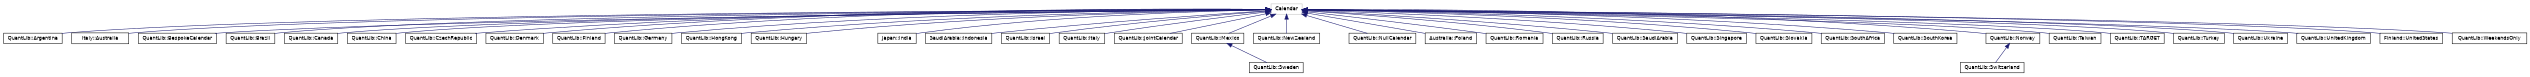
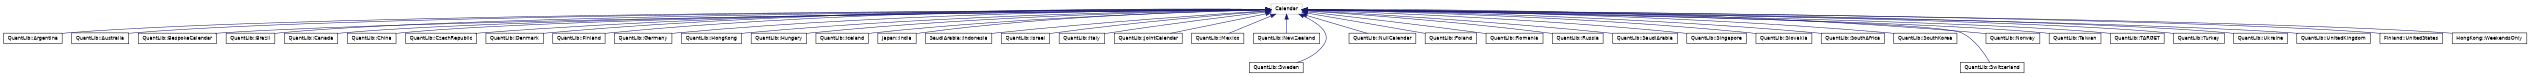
  digraph {
    rankdir=TB
    node [color=black fillcolor=white fontname=Helvetica fontsize=10 shape=record style=filled]
    edge [color=midnightblue dir=back fontname=Helvetica fontsize=10 labelfontname=Helvetica labelfontsize=10 style=solid]
    n1 [color=grey75 height=0.2 label=Calendar width=0.4]
    n2 [height=0.2 label="QuantLib::Argentina" width=0.4]
-   n3 [height=0.2 label="Italy::Australia" width=0.4]
+   n3 [height=0.2 label="QuantLib::Australia" width=0.4]
    n4 [height=0.2 label="QuantLib::BespokeCalendar" width=0.4]
    n5 [height=0.2 label="QuantLib::Brazil" width=0.4]
    n6 [height=0.2 label="QuantLib::Canada" width=0.4]
    n7 [height=0.2 label="QuantLib::China" width=0.4]
    n8 [height=0.2 label="QuantLib::CzechRepublic" width=0.4]
    n9 [height=0.2 label="QuantLib::Denmark" width=0.4]
    n10 [height=0.2 label="QuantLib::Finland" width=0.4]
    n11 [height=0.2 label="QuantLib::Germany" width=0.4]
    n12 [height=0.2 label="QuantLib::HongKong" width=0.4]
    n13 [height=0.2 label="QuantLib::Hungary" width=0.4]
+   n14 [height=0.2 label="QuantLib::Iceland" width=0.4]
    n15 [height=0.2 label="Japan::India" width=0.4]
    n16 [height=0.2 label="SaudiArabia::Indonesia" width=0.4]
    n17 [height=0.2 label="QuantLib::Israel" width=0.4]
    n18 [height=0.2 label="QuantLib::Italy" width=0.4]
    n19 [height=0.2 label="QuantLib::JointCalendar" width=0.4]
    n20 [height=0.2 label="QuantLib::Mexico" width=0.4]
    n21 [height=0.2 label="QuantLib::NewZealand" width=0.4]
    n22 [height=0.2 label="QuantLib::Norway" width=0.4]
    n23 [height=0.2 label="QuantLib::NullCalendar" width=0.4]
-   n24 [height=0.2 label="Australia::Poland" width=0.4]
+   n24 [height=0.2 label="QuantLib::Poland" width=0.4]
    n25 [height=0.2 label="QuantLib::Romania" width=0.4]
    n26 [height=0.2 label="QuantLib::Russia" width=0.4]
    n27 [height=0.2 label="QuantLib::SaudiArabia" width=0.4]
    n28 [height=0.2 label="QuantLib::Singapore" width=0.4]
    n29 [height=0.2 label="QuantLib::Slovakia" width=0.4]
    n30 [height=0.2 label="QuantLib::SouthAfrica" width=0.4]
    n31 [height=0.2 label="QuantLib::SouthKorea" width=0.4]
    n32 [height=0.2 label="QuantLib::Sweden" width=0.4]
    n33 [height=0.2 label="QuantLib::Switzerland" width=0.4]
    n34 [height=0.2 label="QuantLib::Taiwan" width=0.4]
    n35 [height=0.2 label="QuantLib::TARGET" width=0.4]
    n36 [height=0.2 label="QuantLib::Turkey" width=0.4]
    n37 [height=0.2 label="QuantLib::Ukraine" width=0.4]
    n38 [height=0.2 label="QuantLib::UnitedKingdom" width=0.4]
    n39 [height=0.2 label="Finland::UnitedStates" width=0.4]
-   n40 [height=0.2 label="QuantLib::WeekendsOnly" width=0.4]
+   n40 [height=0.2 label="HongKong::WeekendsOnly" width=0.4]
    n1 -> n2
    n1 -> n3
    n1 -> n4
    n1 -> n5
    n1 -> n6
    n1 -> n7
    n1 -> n8
    n1 -> n9
    n1 -> n10
    n1 -> n11
    n1 -> n12
    n1 -> n13
+   n1 -> n14
    n1 -> n15
    n1 -> n16
    n1 -> n17
    n1 -> n18
    n1 -> n19
    n1 -> n20
    n1 -> n21
    n1 -> n22
    n1 -> n23
    n1 -> n24
    n1 -> n25
    n1 -> n26
    n1 -> n27
    n1 -> n28
    n1 -> n29
    n1 -> n30
    n1 -> n31
-   n20 -> n32
-   n22 -> n33
+   n1 -> n32
+   n1 -> n33
    n1 -> n34
    n1 -> n35
    n1 -> n36
    n1 -> n37
    n1 -> n38
    n1 -> n39
    n1 -> n40
  }
